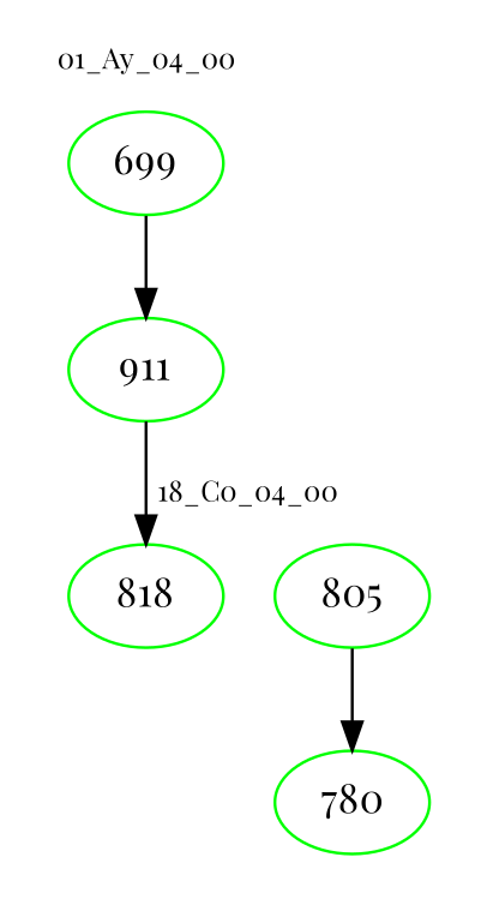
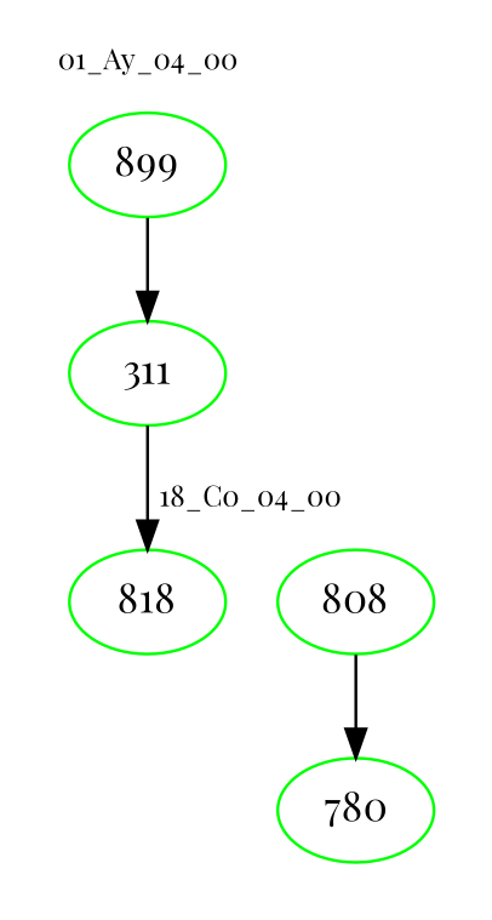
  digraph {
    fontname="Playfair Display"
    node [color=green fontname="Playfair Display"]
    edge [color=black fontname="Playfair Display"]
-   n1 [label=699]
-   n2 [label=911]
-   n3 [label=805]
+   n1 [label=899]
+   n2 [label=311]
+   n3 [label=808]
    n4 [label=780]
    n5 [label=818]
    subgraph cluster_1 {
      color=white
      fontsize=10
      label="01_Ay_04_00"
      n1
      n2
    }
    subgraph cluster_2 {
      color=white
      fontsize=10
      label="18_C0_04_00"
      n3
      n4
      n5
    }
    n1 -> n2
    n2 -> n5
    n3 -> n4
  }
